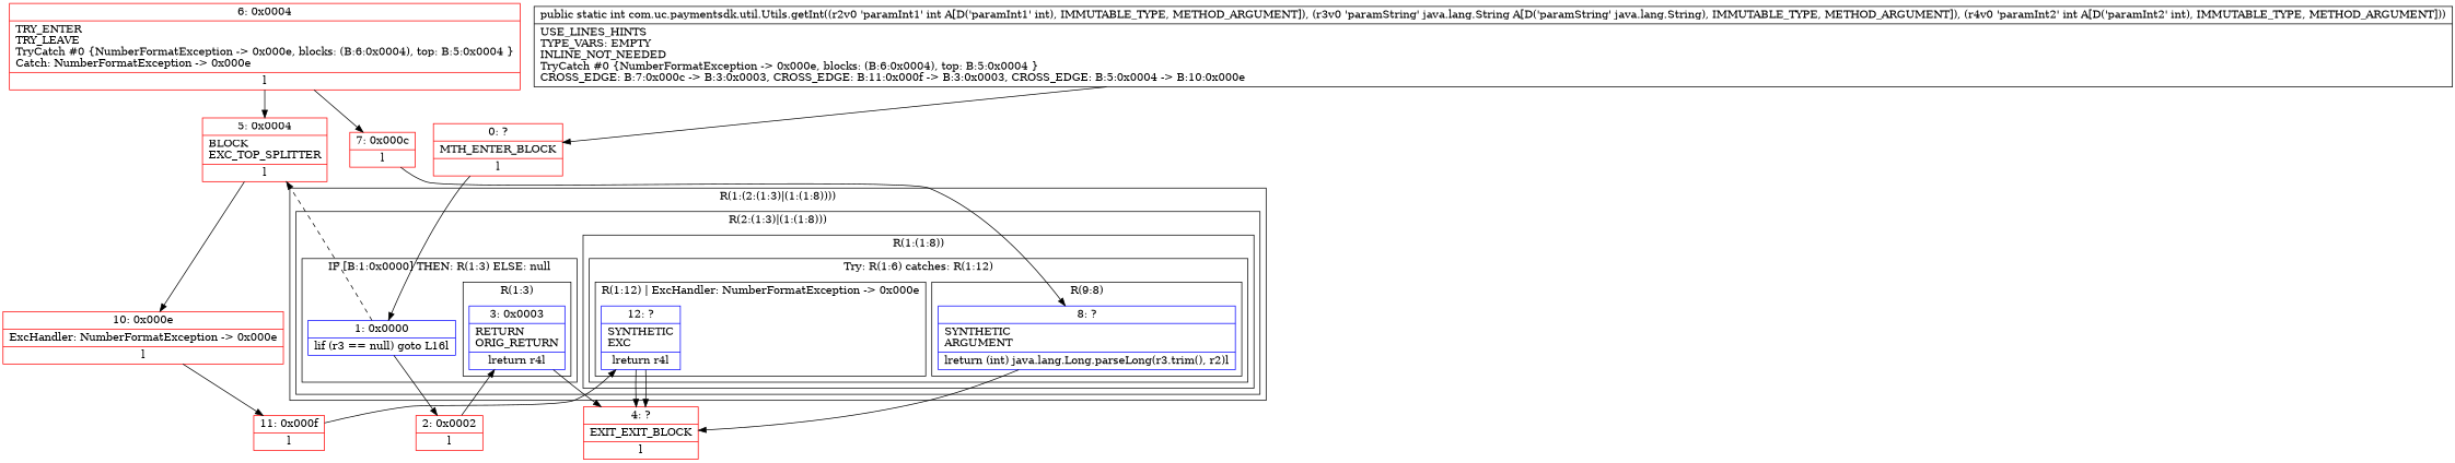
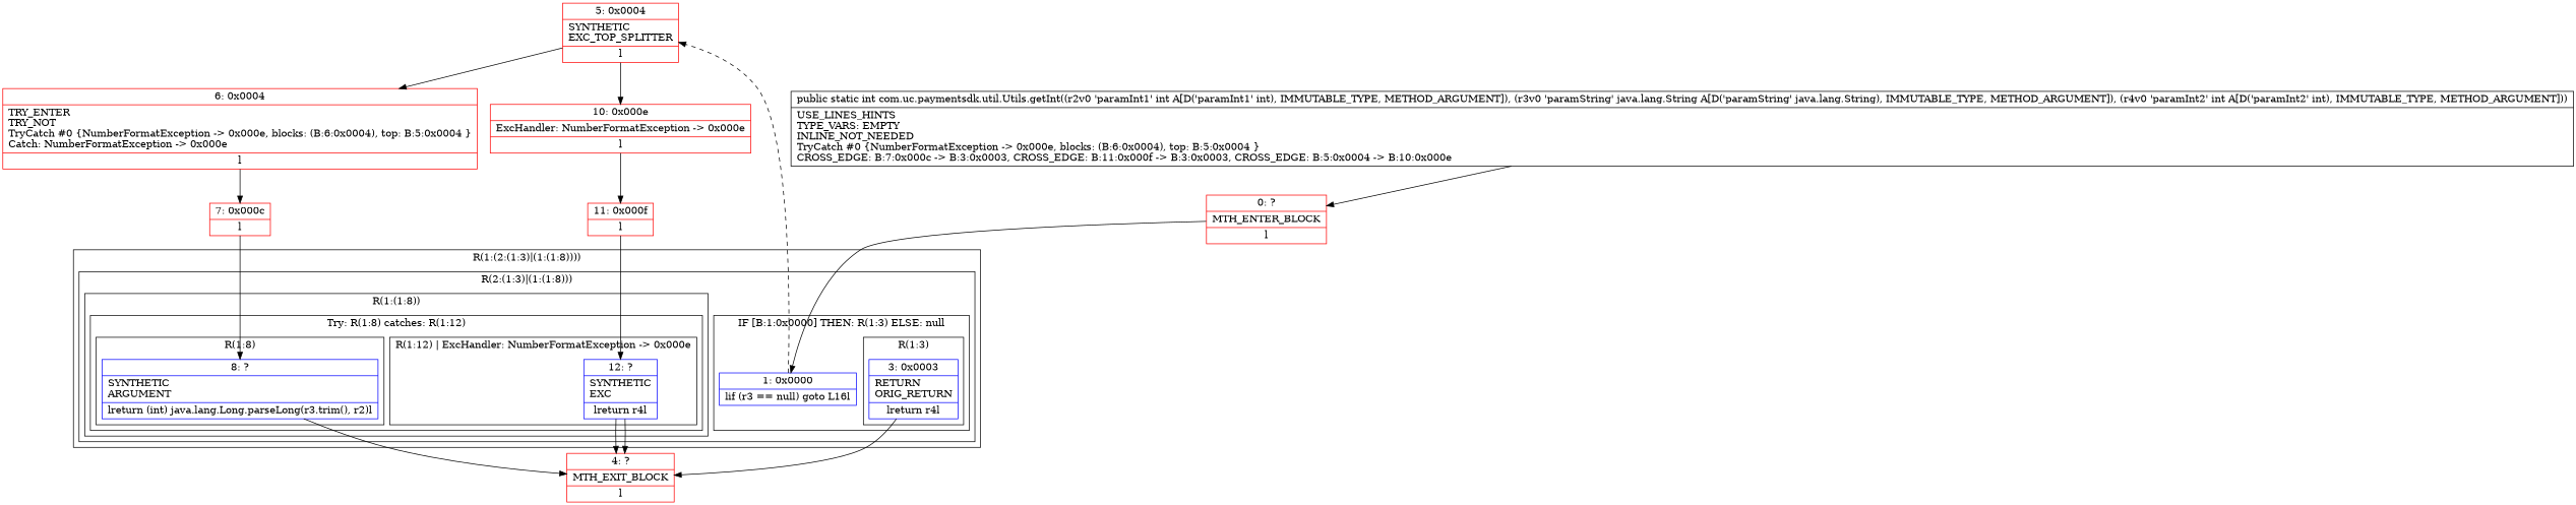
  digraph {
    node [color=red shape=record]
    n1 [color=blue label="{3\:\ 0x0003|RETURN\lORIG_RETURN\l|lreturn r4l}"]
    n2 [color=blue label="{1\:\ 0x0000|lif (r3 == null) goto L16l}"]
    n3 [color=blue label="{8\:\ ?|SYNTHETIC\lARGUMENT\l|lreturn (int) java.lang.Long.parseLong(r3.trim(), r2)l}"]
    n4 [color=blue label="{12\:\ ?|SYNTHETIC\lEXC\l|lreturn r4l}"]
-   n5 [label="{4\:\ ?|EXIT_EXIT_BLOCK\l|l}"]
-   n6 [label="{2\:\ 0x0002|l}"]
-   n7 [label="{5\:\ 0x0004|BLOCK\lEXC_TOP_SPLITTER\l|l}"]
-   n8 [label="{6\:\ 0x0004|TRY_ENTER\lTRY_LEAVE\lTryCatch #0 \{NumberFormatException \-\> 0x000e, blocks: (B:6:0x0004), top: B:5:0x0004 \}\lCatch: NumberFormatException \-\> 0x000e\l|l}"]
+   n5 [label="{4\:\ ?|MTH_EXIT_BLOCK\l|l}"]
+   n7 [label="{5\:\ 0x0004|SYNTHETIC\lEXC_TOP_SPLITTER\l|l}"]
+   n8 [label="{6\:\ 0x0004|TRY_ENTER\lTRY_NOT\lTryCatch #0 \{NumberFormatException \-\> 0x000e, blocks: (B:6:0x0004), top: B:5:0x0004 \}\lCatch: NumberFormatException \-\> 0x000e\l|l}"]
    n9 [label="{10\:\ 0x000e|ExcHandler: NumberFormatException \-\> 0x000e\l|l}"]
    n10 [label="{0\:\ ?|MTH_ENTER_BLOCK\l|l}"]
    n11 [label="{7\:\ 0x000c|l}"]
    n12 [label="{11\:\ 0x000f|l}"]
    n13 [label="{public static int com.uc.paymentsdk.util.Utils.getInt((r2v0 'paramInt1' int A[D('paramInt1' int), IMMUTABLE_TYPE, METHOD_ARGUMENT]), (r3v0 'paramString' java.lang.String A[D('paramString' java.lang.String), IMMUTABLE_TYPE, METHOD_ARGUMENT]), (r4v0 'paramInt2' int A[D('paramInt2' int), IMMUTABLE_TYPE, METHOD_ARGUMENT]))  | USE_LINES_HINTS\lTYPE_VARS: EMPTY\lINLINE_NOT_NEEDED\lTryCatch #0 \{NumberFormatException \-\> 0x000e, blocks: (B:6:0x0004), top: B:5:0x0004 \}\lCROSS_EDGE: B:7:0x000c \-\> B:3:0x0003, CROSS_EDGE: B:11:0x000f \-\> B:3:0x0003, CROSS_EDGE: B:5:0x0004 \-\> B:10:0x000e\l}" color=""]
    subgraph cluster_1 {
      label="R(1:(2:(1:3)|(1:(1:8))))"
      subgraph cluster_2 {
        label="R(2:(1:3)|(1:(1:8)))"
        subgraph cluster_3 {
          label="IF [B:1:0x0000] THEN: R(1:3) ELSE: null"
          n2
          subgraph cluster_4 {
            label="R(1:3)"
            n1
          }
        }
        subgraph cluster_5 {
          label="R(1:(1:8))"
          subgraph cluster_6 {
-           label="Try: R(1:6) catches: R(1:12)"
+           label="Try: R(1:8) catches: R(1:12)"
            subgraph cluster_7 {
-             label="R(9:8)"
+             label="R(1:8)"
              n3
            }
            subgraph cluster_8 {
              label="R(1:12) | ExcHandler: NumberFormatException \-\> 0x000e\l"
              n4
            }
          }
        }
      }
    }
    subgraph cluster_9 {
      label="R(1:12) | ExcHandler: NumberFormatException \-\> 0x000e\l"
    }
    n1 -> n5
-   n2 -> n6
    n2 -> n7 [style=dashed]
    n3 -> n5
    n4 -> n5
    n4 -> n5
-   n6 -> n1
-   n8 -> n7
+   n7 -> n8
    n7 -> n9
    n8 -> n11
    n9 -> n12
    n10 -> n2
    n11 -> n3
    n12 -> n4
    n13 -> n10
  }
